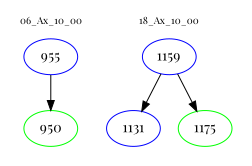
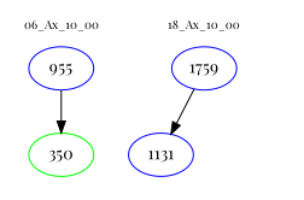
  digraph {
    fontname="Playfair Display"
    node [color=blue fontname="Playfair Display"]
    edge [color=black fontname="Playfair Display"]
    n1 [label=955]
-   n2 [color=green label=950]
-   n3 [label=1159]
+   n2 [color=green label=350]
+   n3 [label=1759]
    n4 [label=1131]
-   n5 [color=green label=1175]
    subgraph cluster_1 {
      color=white
      fontsize=10
      label="06_Ax_10_00"
      n1
      n2
    }
    subgraph cluster_2 {
      color=white
      fontsize=10
      label="18_Ax_10_00"
      n3
      n4
-     n5
    }
    n1 -> n2
    n3 -> n4
-   n3 -> n5
  }
